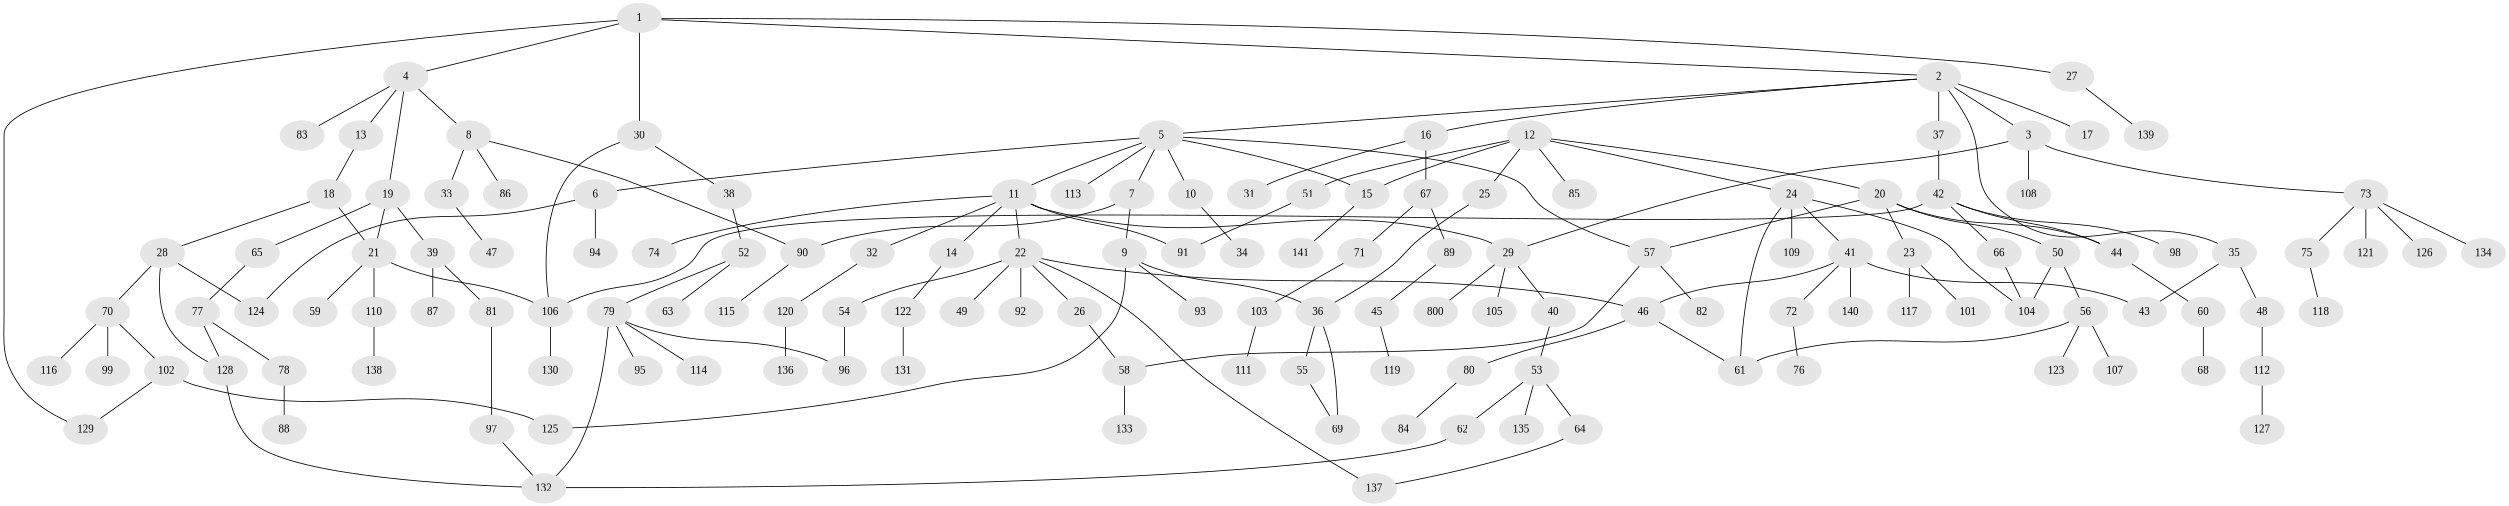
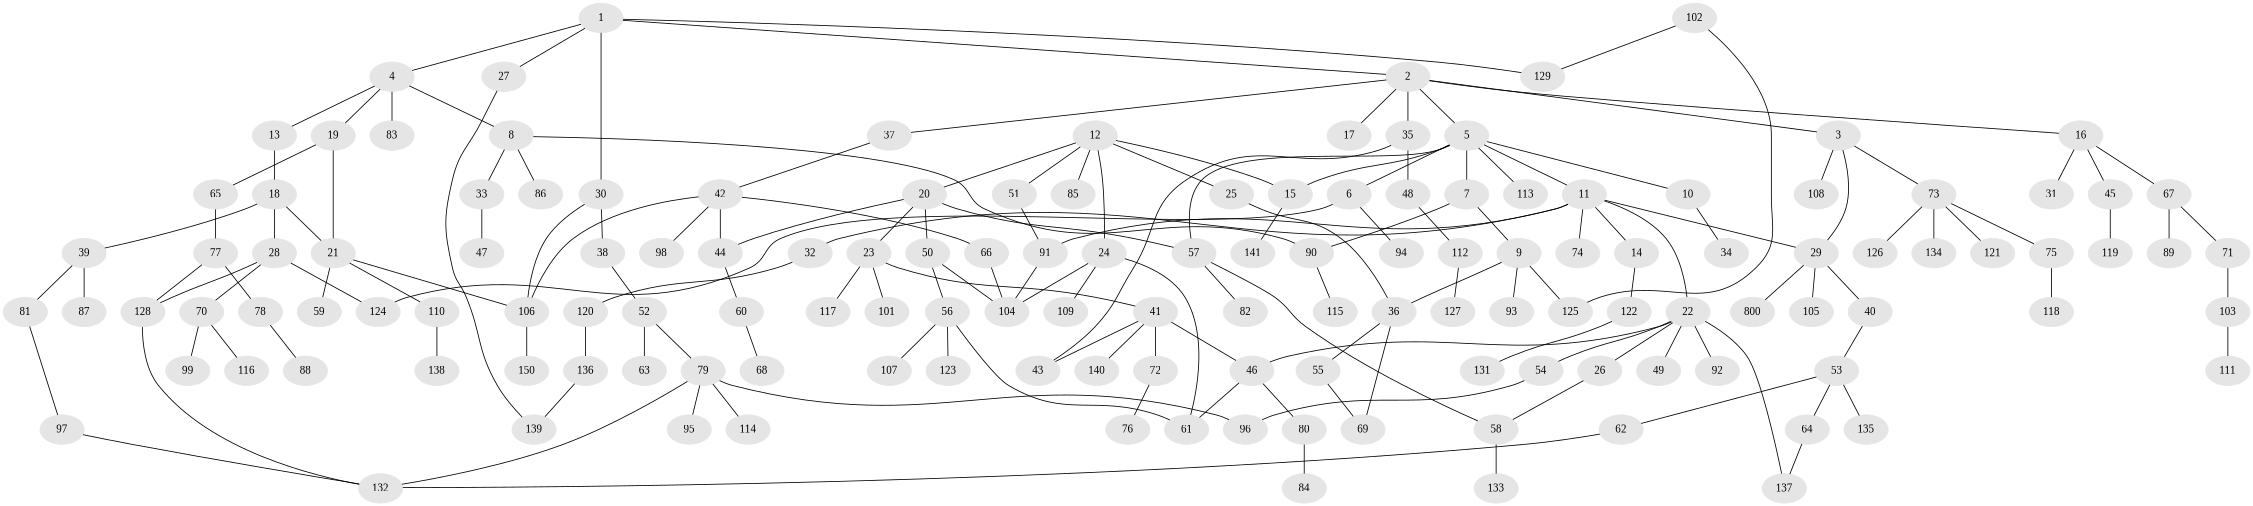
  graph {
    fontname="Liberation Serif"
    node [color=gray90 fontname="Liberation Serif" style=filled]
    edge [fontname="Liberation Serif"]
    1
    2
    4
    27
    30
    129
    3
    5
    16
    17
    35
    37
    8
    13
    19
    83
    139
    106
    38
    29
    73
    108
    6
    7
    10
    11
    57
    113
    15
    31
    45
    67
    43
    48
    42
    40
    n37 [label=800]
    105
    75
    121
    126
    134
    90
    33
    86
    18
    21
    65
    94
    124
    9
    34
    14
    22
    32
    74
    91
    12
    20
    24
    25
    51
    85
    58
    82
    36
    93
    125
    115
    47
    55
    69
    122
    26
    46
    49
    54
    92
    137
    120
    104
    141
    23
    44
    50
    61
    109
    28
    39
    131
    119
    71
    89
    59
    110
    70
    128
    81
    87
    77
    41
    101
    117
    60
    56
-   130
+   130 [label=150]
    138
    80
    96
    72
    140
    133
    99
    102
    116
    132
    53
    52
    136
    112
    66
    98
    63
    79
    97
    62
    64
    135
    76
    68
    84
    127
    107
    123
    95
    114
    78
    103
    111
    118
    88
    1 -- 2
    1 -- 4
    1 -- 27
    1 -- 30
    1 -- 129
    2 -- 3
    2 -- 5
    2 -- 16
    2 -- 17
    2 -- 35
    2 -- 37
    4 -- 8
    4 -- 13
    4 -- 19
    4 -- 83
    27 -- 139
    30 -- 106
    30 -- 38
    3 -- 29
    3 -- 73
    3 -- 108
    5 -- 6
    5 -- 7
    5 -- 10
    5 -- 11
    5 -- 57
    5 -- 113
    5 -- 15
    16 -- 31
-   89 -- 45
+   16 -- 45
    16 -- 67
    35 -- 43
    35 -- 48
    37 -- 42
    8 -- 90
    8 -- 33
    8 -- 86
    13 -- 18
    19 -- 21
    19 -- 65
    106 -- 130
    38 -- 52
    29 -- 40
    29 -- n37
    29 -- 105
    73 -- 75
    73 -- 121
    73 -- 126
    73 -- 134
    6 -- 94
    6 -- 124
    7 -- 90
    7 -- 9
    10 -- 34
    11 -- 29
    11 -- 14
    11 -- 22
    11 -- 32
    11 -- 74
    11 -- 91
    57 -- 58
    57 -- 82
    15 -- 141
    45 -- 119
    67 -- 71
    67 -- 89
    48 -- 112
    42 -- 106
    42 -- 44
    42 -- 66
    42 -- 98
    40 -- 53
    75 -- 118
    90 -- 115
    33 -- 47
    18 -- 21
    18 -- 28
-   19 -- 39
+   18 -- 39
    21 -- 106
    21 -- 59
    21 -- 110
    65 -- 77
    9 -- 36
    9 -- 93
    9 -- 125
    14 -- 122
    22 -- 26
    22 -- 46
    22 -- 49
    22 -- 54
    22 -- 92
    22 -- 137
    32 -- 120
+   91 -- 104
    12 -- 15
    12 -- 20
    12 -- 24
    12 -- 25
    12 -- 51
    12 -- 85
    20 -- 57
    20 -- 23
    20 -- 44
    20 -- 50
    24 -- 104
    24 -- 61
    24 -- 109
    25 -- 36
    51 -- 91
    58 -- 133
    36 -- 55
    36 -- 69
    55 -- 69
    122 -- 131
    26 -- 58
    46 -- 61
    46 -- 80
    54 -- 96
    120 -- 136
-   24 -- 41
+   23 -- 41
    23 -- 101
    23 -- 117
    44 -- 60
    50 -- 104
    50 -- 56
    28 -- 124
    28 -- 70
    28 -- 128
    39 -- 81
    39 -- 87
    71 -- 103
    110 -- 138
    70 -- 99
-   70 -- 102
    70 -- 116
    128 -- 132
    81 -- 97
    77 -- 128
    77 -- 78
    41 -- 43
    41 -- 46
    41 -- 72
    41 -- 140
    60 -- 68
    56 -- 61
    56 -- 107
    56 -- 123
    80 -- 84
    72 -- 76
    102 -- 129
    102 -- 125
    53 -- 62
    53 -- 64
    53 -- 135
    52 -- 63
    52 -- 79
+   136 -- 139
    112 -- 127
    66 -- 104
    79 -- 96
    79 -- 132
    79 -- 95
    79 -- 114
    97 -- 132
    62 -- 132
    64 -- 137
    78 -- 88
    103 -- 111
  }
